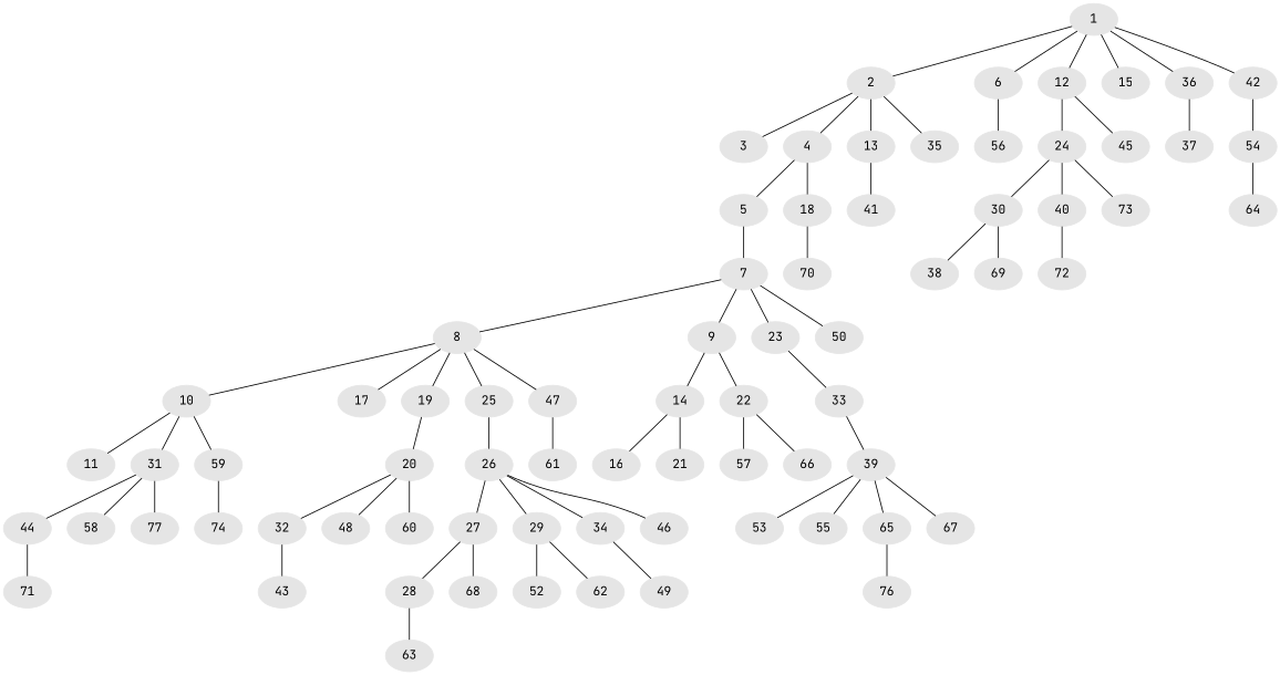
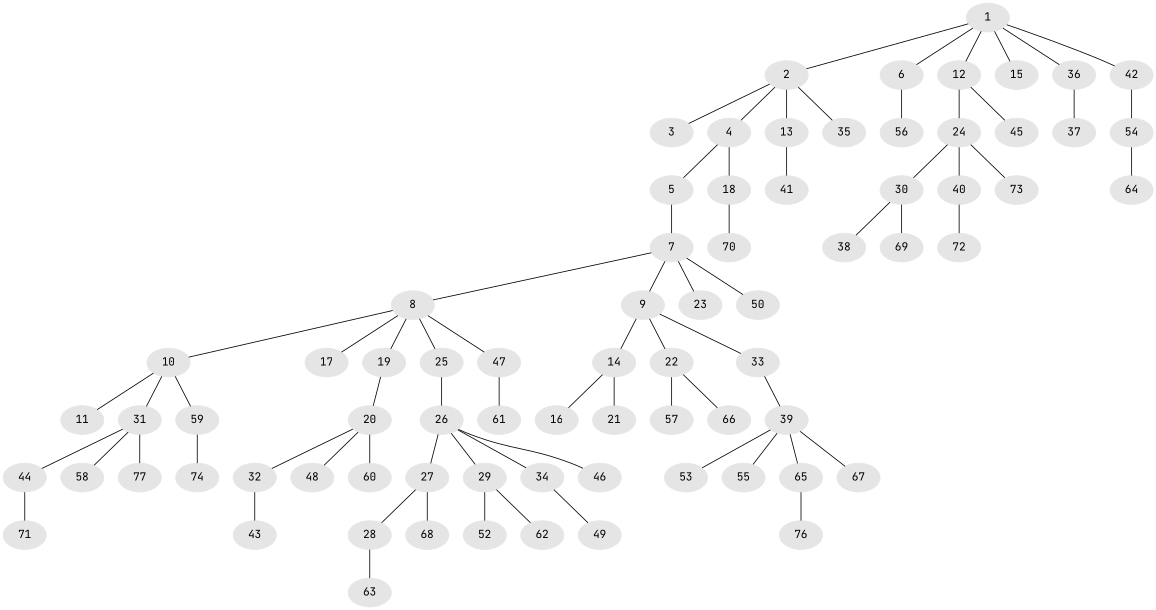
  graph {
    fontname="JetBrains Mono"
    node [color=gray90 fontname="JetBrains Mono" style=filled]
    edge [fontname="JetBrains Mono"]
    1
    2
    6
    12
    15
    36
    42
    3
    4
    13
    35
    56
    24
    45
    37
    54
    5
    18
    41
    7
    70
    8
    9
    23
    50
    10
    17
    19
    25
    47
    14
    22
    33
    11
    31
    59
    20
    26
    61
    16
    21
    57
    66
    39
    44
    58
    77
    74
    30
    40
    73
    32
    48
    60
    43
    38
    69
    72
    27
    29
    34
    46
    28
    68
    52
    62
    49
    63
    71
    53
    55
    65
    67
    76
    64
    1 -- 2
    1 -- 6
    1 -- 12
    1 -- 15
    1 -- 36
    1 -- 42
    2 -- 3
    2 -- 4
    2 -- 13
    2 -- 35
    6 -- 56
    12 -- 24
    12 -- 45
    36 -- 37
    42 -- 54
    4 -- 5
    4 -- 18
    13 -- 41
    24 -- 30
    24 -- 40
    24 -- 73
    54 -- 64
    5 -- 7
    18 -- 70
    7 -- 8
    7 -- 9
    7 -- 23
    7 -- 50
    8 -- 10
    8 -- 17
    8 -- 19
    8 -- 25
    8 -- 47
    9 -- 14
    9 -- 22
-   23 -- 33
+   9 -- 33
    10 -- 11
    10 -- 31
    10 -- 59
    19 -- 20
    25 -- 26
    47 -- 61
    14 -- 16
    14 -- 21
    22 -- 57
    22 -- 66
    33 -- 39
    31 -- 44
    31 -- 58
    31 -- 77
    59 -- 74
    20 -- 32
    20 -- 48
    20 -- 60
    26 -- 27
    26 -- 29
    26 -- 34
    26 -- 46
    39 -- 53
    39 -- 55
    39 -- 65
    39 -- 67
    44 -- 71
    30 -- 38
    30 -- 69
    40 -- 72
    32 -- 43
    27 -- 28
    27 -- 68
    29 -- 52
    29 -- 62
    34 -- 49
    28 -- 63
    65 -- 76
  }
